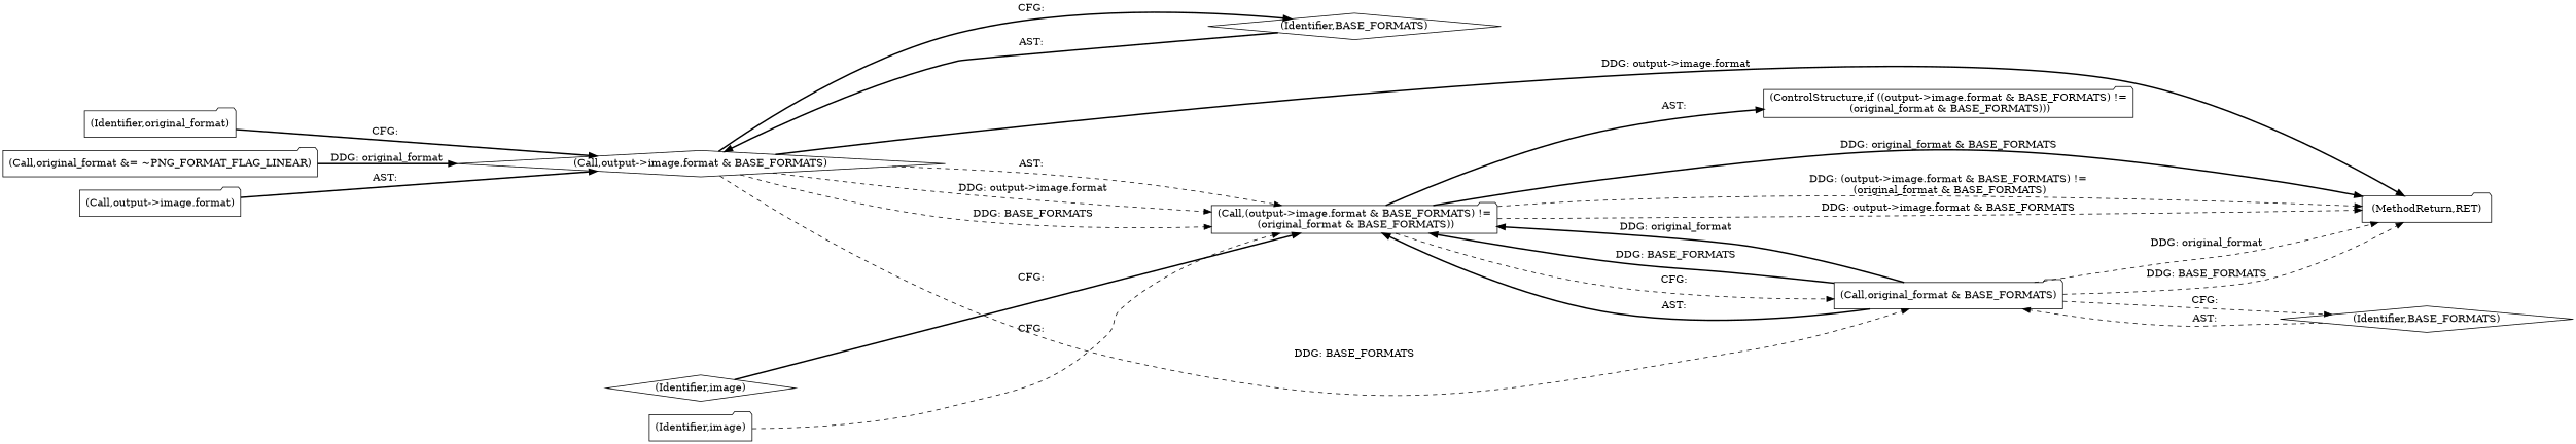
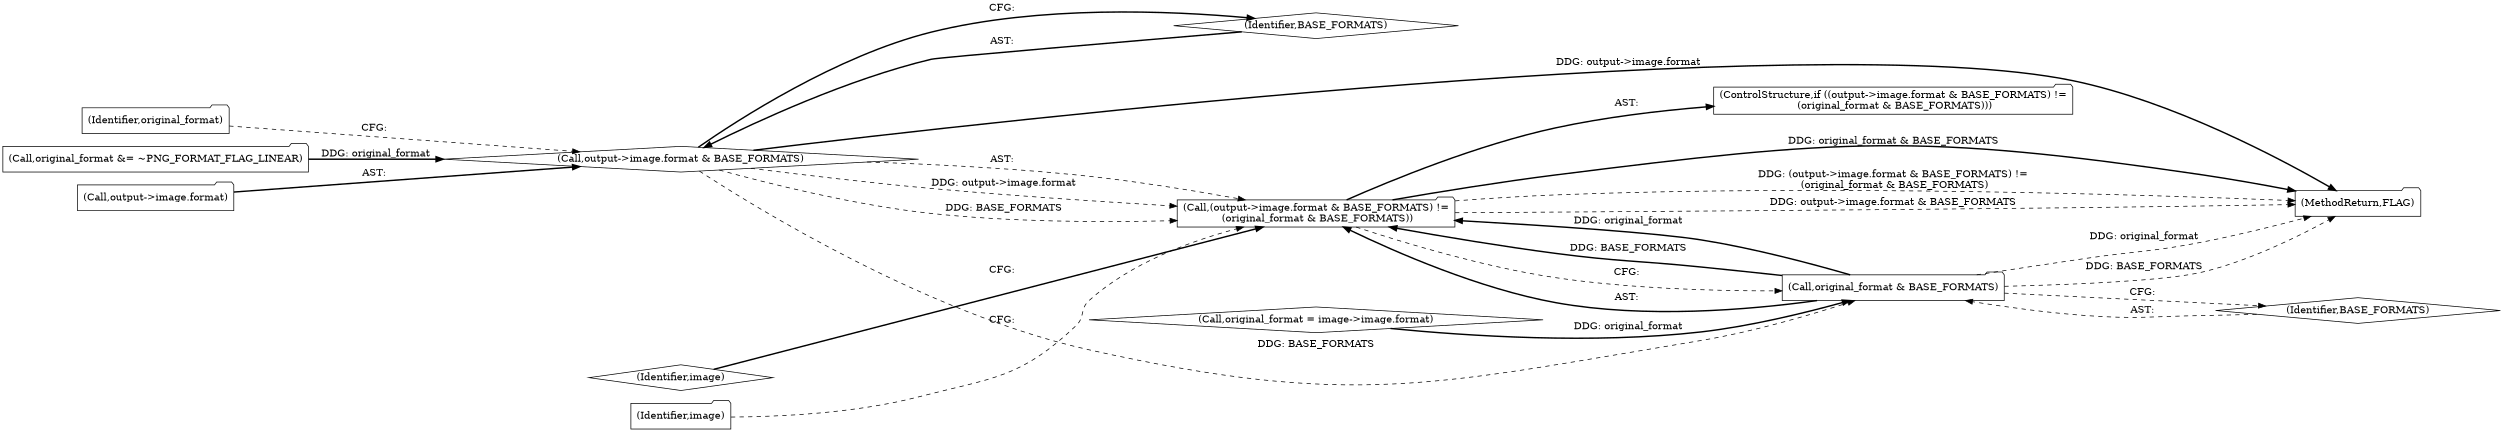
  digraph {
    rankdir=LR
    node [shape=folder]
    edge [style=bold]
    n1 [label="(Call,output->image.format & BASE_FORMATS)" shape=diamond]
    n2 [label="(Call,(output->image.format & BASE_FORMATS) !=\n (original_format & BASE_FORMATS))"]
    n3 [label="(Call,original_format & BASE_FORMATS)"]
-   n4 [label="(MethodReturn,RET)"]
+   n4 [label="(MethodReturn,FLAG)"]
    n5 [label="(Identifier,BASE_FORMATS)" shape=diamond]
    n6 [label="(ControlStructure,if ((output->image.format & BASE_FORMATS) !=\n (original_format & BASE_FORMATS)))"]
    n7 [label="(Identifier,BASE_FORMATS)" shape=diamond]
    n8 [label="(Identifier,original_format)"]
    n9 [label="(Call,original_format &= ~PNG_FORMAT_FLAG_LINEAR)"]
+   n10 [label="(Call,original_format = image->image.format)" shape=diamond]
    n11 [label="(Identifier,image)" shape=diamond]
    n12 [label="(Call,output->image.format)"]
    n13 [label="(Identifier,image)"]
    n1 -> n2 [label="AST: " style=dashed]
    n1 -> n2 [label="DDG: output->image.format" style=dashed]
    n1 -> n2 [label="DDG: BASE_FORMATS" style=dashed]
    n1 -> n3 [label="DDG: BASE_FORMATS" style=dashed]
    n1 -> n4 [label="DDG: output->image.format"]
    n1 -> n5 [label="CFG: "]
    n2 -> n3 [label="CFG: " style=dashed]
    n2 -> n4 [label="DDG: original_format & BASE_FORMATS"]
    n2 -> n4 [label="DDG: (output->image.format & BASE_FORMATS) !=\n (original_format & BASE_FORMATS)" style=dashed]
    n2 -> n4 [label="DDG: output->image.format & BASE_FORMATS" style=dashed]
    n2 -> n6 [label="AST: "]
    n3 -> n2 [label="AST: "]
    n3 -> n2 [label="DDG: original_format"]
    n3 -> n2 [label="DDG: BASE_FORMATS"]
    n3 -> n4 [label="DDG: original_format" style=dashed]
    n3 -> n4 [label="DDG: BASE_FORMATS" style=dashed]
    n3 -> n7 [label="CFG: " style=dashed]
    n5 -> n1 [label="AST: "]
    n7 -> n3 [label="AST: " style=dashed]
-   n8 -> n1 [label="CFG: "]
+   n8 -> n1 [label="CFG: " style=dashed]
    n9 -> n1 [label="DDG: original_format"]
+   n10 -> n3 [label="DDG: original_format"]
    n11 -> n2 [label="CFG: "]
    n12 -> n1 [label="AST: "]
    n13 -> n2 [label="CFG: " style=dashed]
  }
